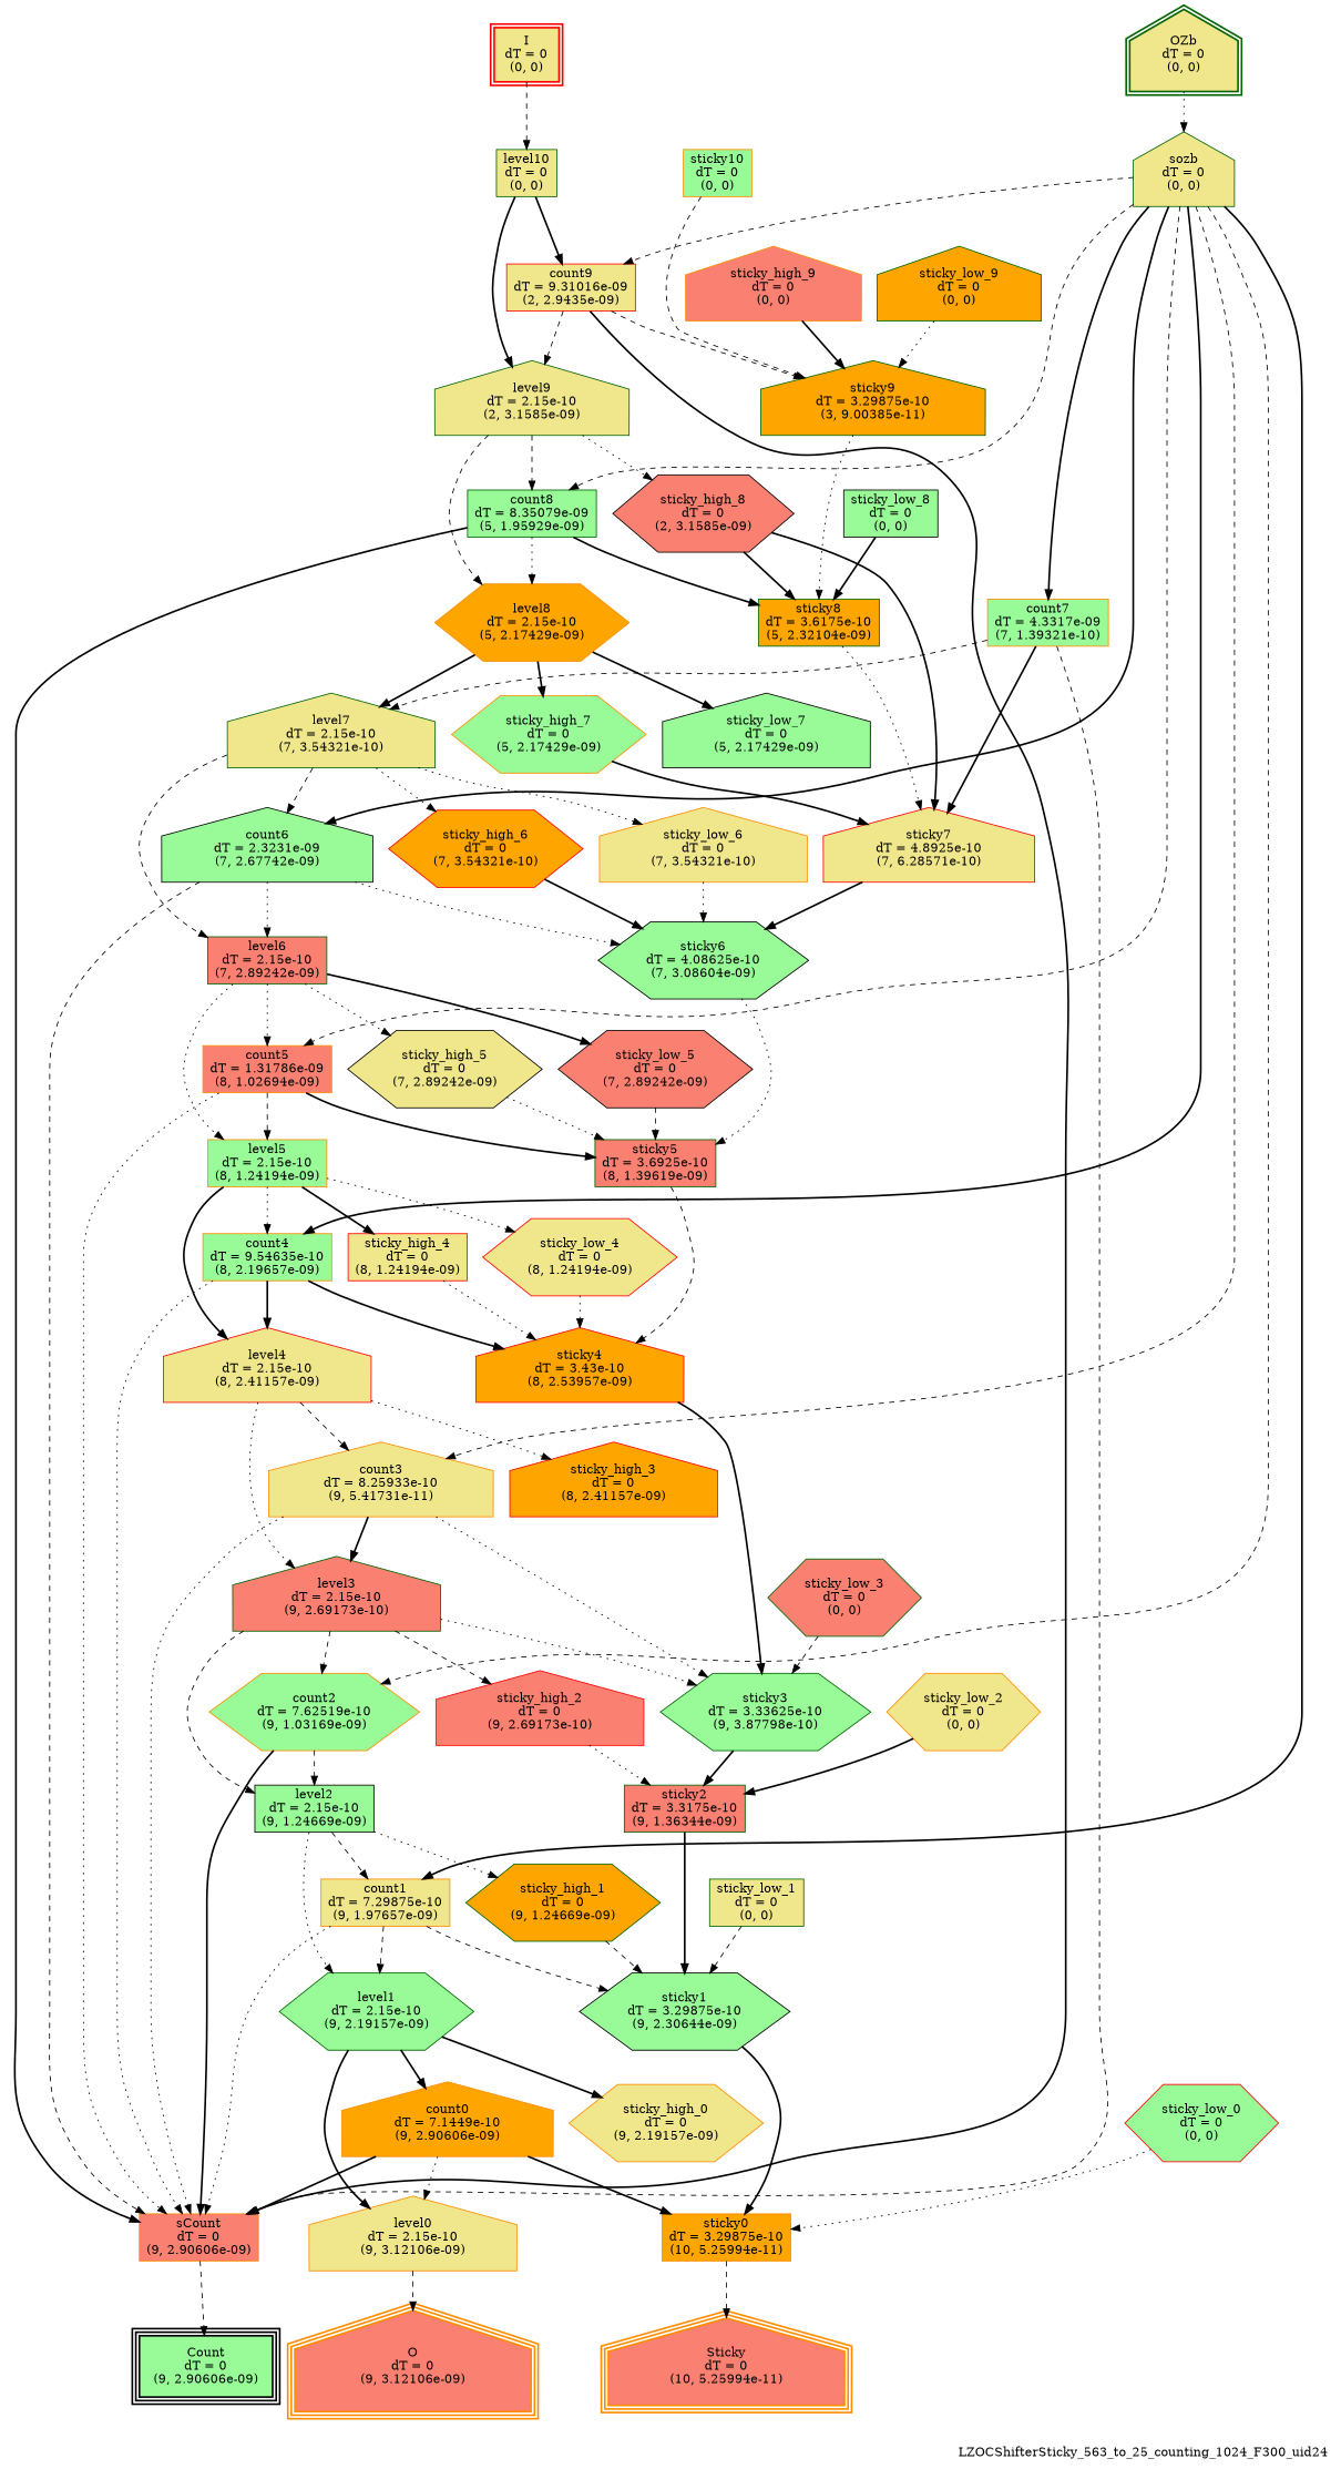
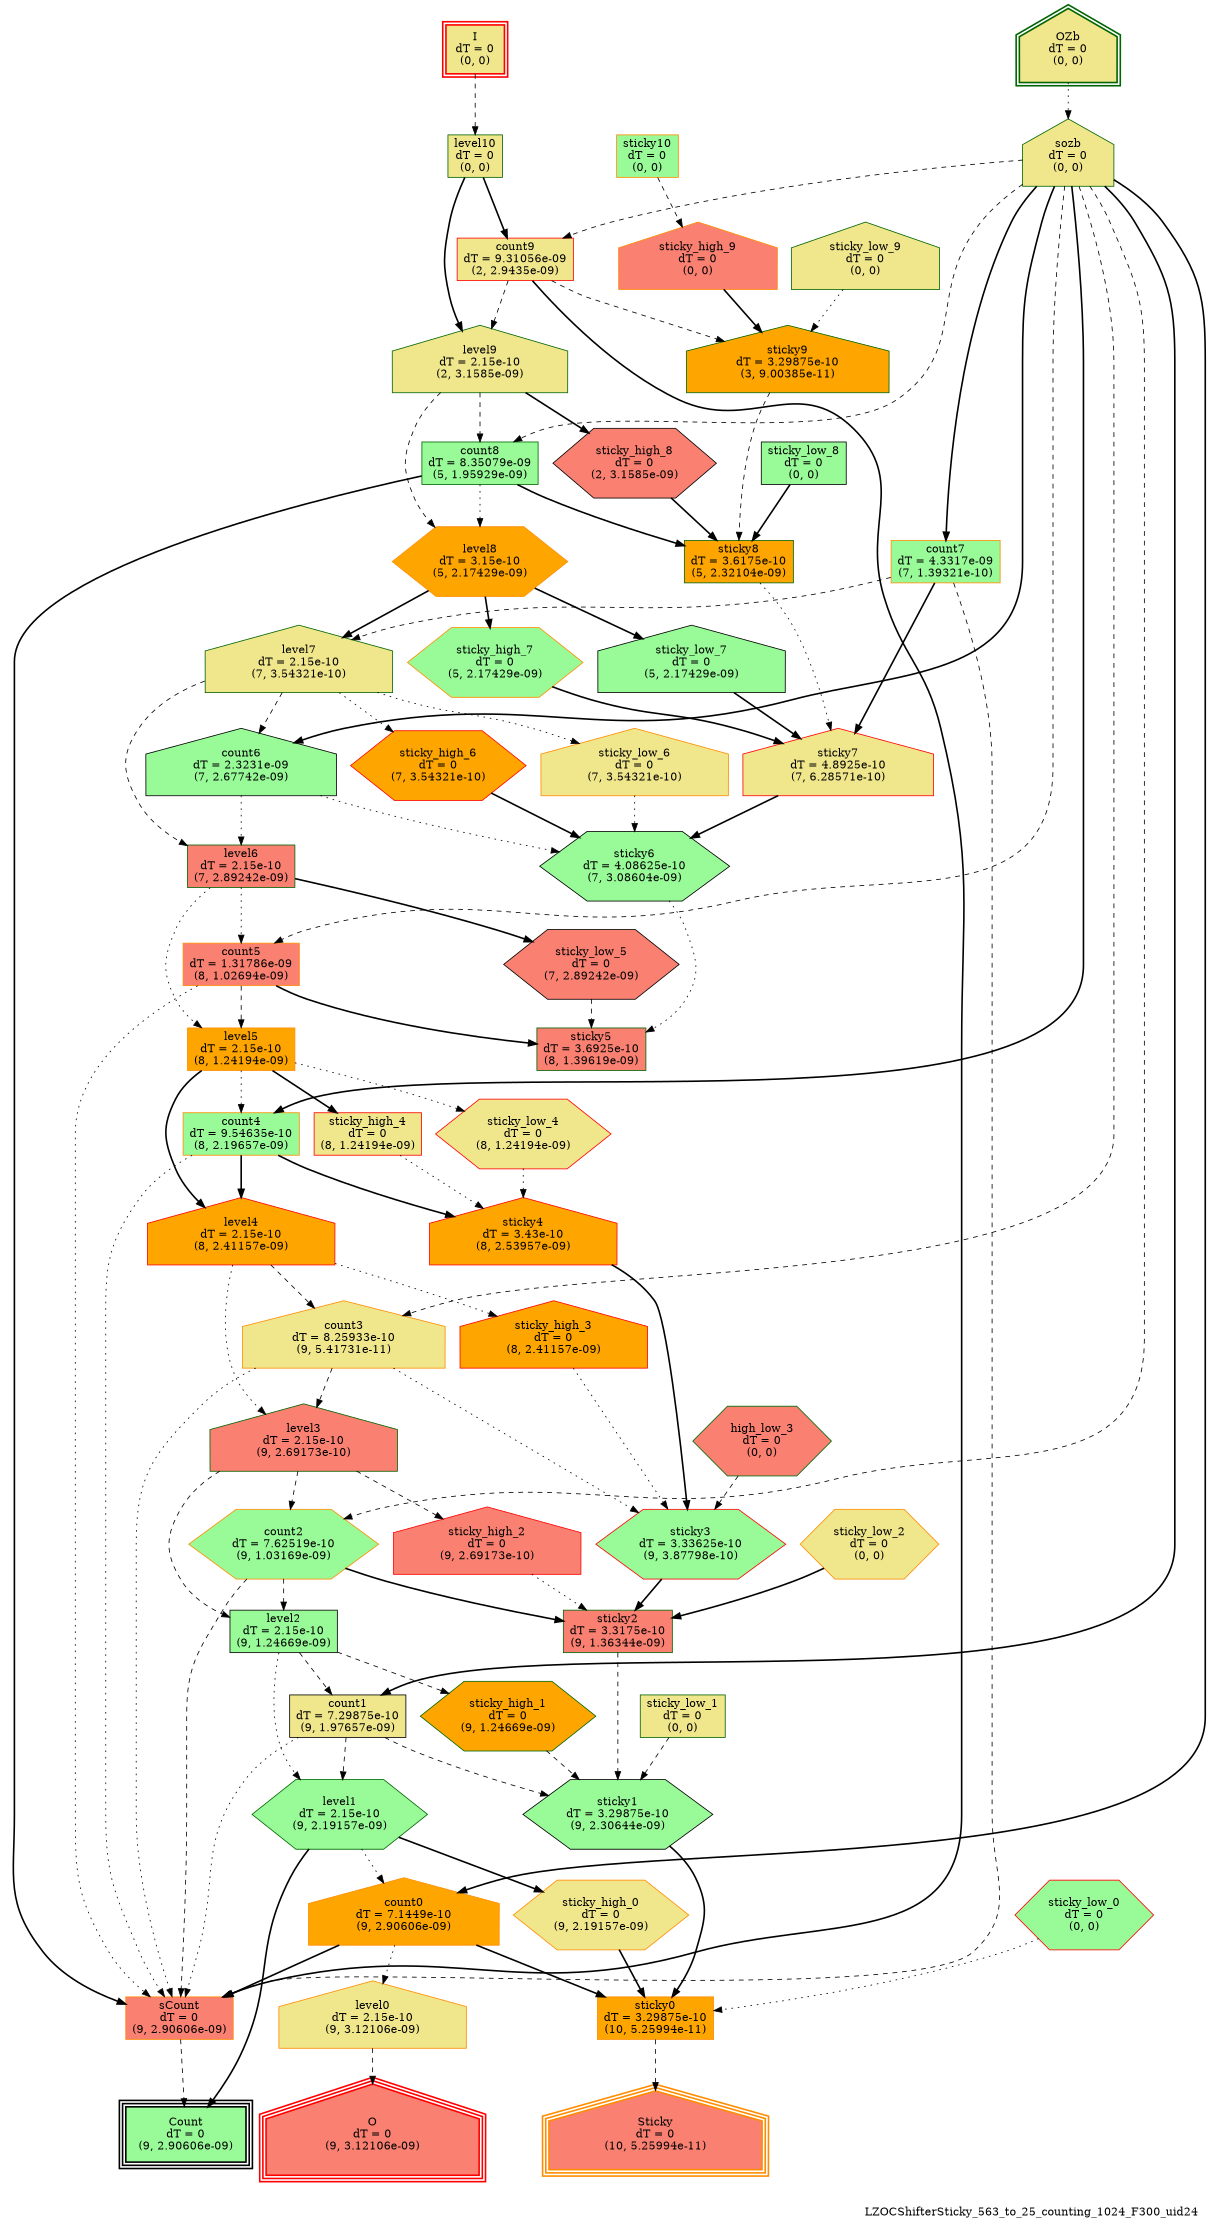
  digraph {
    label=LZOCShifterSticky_563_to_25_counting_1024_F300_uid24
    labeljust=right
    labelloc=bottom
    nodesep=0.25
    ranksep=0.5
    node [color=darkorange fillcolor=khaki peripheries=1 shape=box style=filled]
    edge [arrowhead=normal arrowsize=1.0 arrowtail=normal color=black dir=forward style=bold]
    n1 [color=red label="I\ndT = 0\n(0, 0)" peripheries=2 style="bold, filled,filled"]
    n2 [color=darkgreen label="OZb\ndT = 0\n(0, 0)" peripheries=2 shape=house style="bold, filled,filled"]
    n3 [color=black fillcolor=palegreen label="Count\ndT = 0\n(9, 2.90606e-09)" peripheries=3 style="bold, filled,filled"]
-   n4 [fillcolor=salmon label="O\ndT = 0\n(9, 3.12106e-09)" peripheries=3 shape=house style="bold, filled,filled"]
+   n4 [color=red fillcolor=salmon label="O\ndT = 0\n(9, 3.12106e-09)" peripheries=3 shape=house style="bold, filled,filled"]
    n5 [fillcolor=salmon label="Sticky\ndT = 0\n(10, 5.25994e-11)" peripheries=3 shape=house style="bold, filled,filled"]
    n6 [color=darkgreen label="level10\ndT = 0\n(0, 0)"]
    n7 [color=darkgreen label="sozb\ndT = 0\n(0, 0)" shape=house]
-   n8 [color=red label="count9\ndT = 9.31016e-09\n(2, 2.9435e-09)"]
+   n8 [color=red label="count9\ndT = 9.31056e-09\n(2, 2.9435e-09)"]
    n9 [color=darkgreen label="level9\ndT = 2.15e-10\n(2, 3.1585e-09)" shape=house]
    n10 [color=darkgreen fillcolor=palegreen label="count8\ndT = 8.35079e-09\n(5, 1.95929e-09)"]
    n11 [fillcolor=palegreen label="count7\ndT = 4.3317e-09\n(7, 1.39321e-10)"]
    n12 [color=black fillcolor=palegreen label="count6\ndT = 2.3231e-09\n(7, 2.67742e-09)" shape=house]
    n13 [fillcolor=salmon label="count5\ndT = 1.31786e-09\n(8, 1.02694e-09)"]
    n14 [fillcolor=palegreen label="count4\ndT = 9.54635e-10\n(8, 2.19657e-09)"]
    n15 [label="count3\ndT = 8.25933e-10\n(9, 5.41731e-11)" shape=house]
    n16 [fillcolor=palegreen label="count2\ndT = 7.62519e-10\n(9, 1.03169e-09)" shape=hexagon]
-   n17 [label="count1\ndT = 7.29875e-10\n(9, 1.97657e-09)"]
+   n17 [color=black label="count1\ndT = 7.29875e-10\n(9, 1.97657e-09)"]
    n18 [fillcolor=orange label="count0\ndT = 7.1449e-10\n(9, 2.90606e-09)" shape=house]
    n19 [color=darkgreen fillcolor=orange label="sticky9\ndT = 3.29875e-10\n(3, 9.00385e-11)" shape=house]
    n20 [fillcolor=salmon label="sCount\ndT = 0\n(9, 2.90606e-09)"]
-   n21 [fillcolor=orange label="level8\ndT = 2.15e-10\n(5, 2.17429e-09)" shape=hexagon]
+   n21 [fillcolor=orange label="level8\ndT = 3.15e-10\n(5, 2.17429e-09)" shape=hexagon]
    n22 [color=black fillcolor=salmon label="sticky_high_8\ndT = 0\n(2, 3.1585e-09)" shape=hexagon]
    n23 [color=darkgreen fillcolor=orange label="sticky8\ndT = 3.6175e-10\n(5, 2.32104e-09)"]
    n24 [color=darkgreen label="level7\ndT = 2.15e-10\n(7, 3.54321e-10)" shape=house]
    n25 [color=red label="sticky7\ndT = 4.8925e-10\n(7, 6.28571e-10)" shape=house]
    n26 [color=darkgreen fillcolor=salmon label="level6\ndT = 2.15e-10\n(7, 2.89242e-09)"]
    n27 [color=black fillcolor=palegreen label="sticky6\ndT = 4.08625e-10\n(7, 3.08604e-09)" shape=hexagon]
-   n28 [fillcolor=palegreen label="level5\ndT = 2.15e-10\n(8, 1.24194e-09)"]
+   n28 [fillcolor=orange label="level5\ndT = 2.15e-10\n(8, 1.24194e-09)"]
    n29 [color=darkgreen fillcolor=salmon label="sticky5\ndT = 3.6925e-10\n(8, 1.39619e-09)"]
-   n30 [color=red label="level4\ndT = 2.15e-10\n(8, 2.41157e-09)" shape=house]
+   n30 [color=red fillcolor=orange label="level4\ndT = 2.15e-10\n(8, 2.41157e-09)" shape=house]
    n31 [color=red fillcolor=orange label="sticky4\ndT = 3.43e-10\n(8, 2.53957e-09)" shape=house]
    n32 [color=darkgreen fillcolor=salmon label="level3\ndT = 2.15e-10\n(9, 2.69173e-10)" shape=house]
-   n33 [color=darkgreen fillcolor=palegreen label="sticky3\ndT = 3.33625e-10\n(9, 3.87798e-10)" shape=hexagon]
+   n33 [color=red fillcolor=palegreen label="sticky3\ndT = 3.33625e-10\n(9, 3.87798e-10)" shape=hexagon]
    n34 [color=black fillcolor=palegreen label="level2\ndT = 2.15e-10\n(9, 1.24669e-09)"]
    n35 [color=darkgreen fillcolor=salmon label="sticky2\ndT = 3.3175e-10\n(9, 1.36344e-09)"]
    n36 [color=darkgreen fillcolor=palegreen label="level1\ndT = 2.15e-10\n(9, 2.19157e-09)" shape=hexagon]
    n37 [color=black fillcolor=palegreen label="sticky1\ndT = 3.29875e-10\n(9, 2.30644e-09)" shape=hexagon]
    n38 [label="level0\ndT = 2.15e-10\n(9, 3.12106e-09)" shape=house]
    n39 [fillcolor=orange label="sticky0\ndT = 3.29875e-10\n(10, 5.25994e-11)"]
    n40 [fillcolor=palegreen label="sticky10\ndT = 0\n(0, 0)"]
    n41 [fillcolor=palegreen label="sticky_high_7\ndT = 0\n(5, 2.17429e-09)" shape=hexagon]
    n42 [color=black fillcolor=palegreen label="sticky_low_7\ndT = 0\n(5, 2.17429e-09)" shape=house]
    n43 [fillcolor=salmon label="sticky_high_9\ndT = 0\n(0, 0)" shape=house]
-   n44 [color=darkgreen fillcolor=orange label="sticky_low_9\ndT = 0\n(0, 0)" shape=house]
+   n44 [color=darkgreen label="sticky_low_9\ndT = 0\n(0, 0)" shape=house]
    n45 [color=red fillcolor=orange label="sticky_high_6\ndT = 0\n(7, 3.54321e-10)" shape=hexagon]
    n46 [label="sticky_low_6\ndT = 0\n(7, 3.54321e-10)" shape=house]
    n47 [color=black fillcolor=palegreen label="sticky_low_8\ndT = 0\n(0, 0)"]
-   n48 [color=black label="sticky_high_5\ndT = 0\n(7, 2.89242e-09)" shape=hexagon]
    n49 [color=black fillcolor=salmon label="sticky_low_5\ndT = 0\n(7, 2.89242e-09)" shape=hexagon]
    n50 [color=red label="sticky_high_4\ndT = 0\n(8, 1.24194e-09)"]
    n51 [color=red label="sticky_low_4\ndT = 0\n(8, 1.24194e-09)" shape=hexagon]
    n52 [color=red fillcolor=orange label="sticky_high_3\ndT = 0\n(8, 2.41157e-09)" shape=house]
    n53 [color=red fillcolor=salmon label="sticky_high_2\ndT = 0\n(9, 2.69173e-10)" shape=house]
    n54 [color=darkgreen fillcolor=orange label="sticky_high_1\ndT = 0\n(9, 1.24669e-09)" shape=hexagon]
-   n55 [color=darkgreen fillcolor=salmon label="sticky_low_3\ndT = 0\n(0, 0)" shape=hexagon]
+   n55 [color=darkgreen fillcolor=salmon label="high_low_3\ndT = 0\n(0, 0)" shape=hexagon]
    n56 [label="sticky_high_0\ndT = 0\n(9, 2.19157e-09)" shape=hexagon]
    n57 [label="sticky_low_2\ndT = 0\n(0, 0)" shape=hexagon]
    n58 [color=darkgreen label="sticky_low_1\ndT = 0\n(0, 0)"]
    n59 [color=red fillcolor=palegreen label="sticky_low_0\ndT = 0\n(0, 0)" shape=hexagon]
    subgraph sub_1 {
      rank=same
      n1
      n2
    }
    subgraph sub_2 {
      rank=same
      n3
      n4
      n5
    }
    n1 -> n6 [style=dashed]
    n2 -> n7 [style=dotted]
    n6 -> n8
    n6 -> n9
    n7 -> n8 [style=dashed]
    n7 -> n10 [style=dashed]
    n7 -> n11
    n7 -> n12
    n7 -> n13 [style=dashed]
    n7 -> n14
    n7 -> n15 [style=dashed]
    n7 -> n16 [style=dashed]
    n7 -> n17
+   n7 -> n18
    n8 -> n9 [style=dashed]
    n8 -> n19 [style=dashed]
    n8 -> n20
    n9 -> n10 [style=dashed]
    n9 -> n21 [style=dashed]
-   n9 -> n22 [style=dotted]
+   n9 -> n22
    n10 -> n20
    n10 -> n21 [style=dotted]
    n10 -> n23
    n11 -> n20 [style=dashed]
    n11 -> n24 [style=dashed]
    n11 -> n25
-   n12 -> n20 [style=dashed]
    n12 -> n26 [style=dotted]
    n12 -> n27 [style=dotted]
    n13 -> n20 [style=dotted]
    n13 -> n28 [style=dashed]
    n13 -> n29
    n14 -> n20 [style=dotted]
    n14 -> n30
    n14 -> n31
    n15 -> n20 [style=dotted]
-   n15 -> n32
+   n15 -> n32 [style=dashed]
    n15 -> n33 [style=dotted]
-   n16 -> n20
+   n16 -> n20 [style=dashed]
    n16 -> n34 [style=dashed]
+   n16 -> n35
    n17 -> n20 [style=dotted]
    n17 -> n36 [style=dashed]
    n17 -> n37 [style=dashed]
    n18 -> n20
    n18 -> n38 [style=dotted]
    n18 -> n39
-   n19 -> n23 [style=dotted]
+   n19 -> n23 [style=dashed]
    n20 -> n3 [style=dashed]
    n21 -> n24
    n21 -> n41
    n21 -> n42
    n22 -> n23
    n23 -> n25 [style=dotted]
    n24 -> n12 [style=dashed]
    n24 -> n26 [style=dashed]
    n24 -> n45 [style=dotted]
    n24 -> n46 [style=dotted]
    n25 -> n27
    n26 -> n13 [style=dotted]
    n26 -> n28 [style=dotted]
-   n26 -> n48 [style=dotted]
    n26 -> n49
    n27 -> n29 [style=dotted]
    n28 -> n14 [style=dotted]
    n28 -> n30
    n28 -> n50
    n28 -> n51 [style=dotted]
-   n29 -> n31 [style=dashed]
    n30 -> n15 [style=dashed]
    n30 -> n32 [style=dotted]
    n30 -> n52 [style=dotted]
    n31 -> n33
    n32 -> n16 [style=dashed]
    n32 -> n34 [style=dashed]
    n32 -> n53 [style=dashed]
    n33 -> n35
    n34 -> n17 [style=dashed]
    n34 -> n36 [style=dotted]
-   n34 -> n54 [style=dotted]
-   n35 -> n37
-   n36 -> n18
-   n36 -> n38
+   n34 -> n54 [style=dashed]
+   n35 -> n37 [style=dashed]
+   n36 -> n18 [style=dotted]
+   n36 -> n3
    n36 -> n56
    n37 -> n39
    n38 -> n4 [style=dashed]
    n39 -> n5 [style=dashed]
-   n40 -> n19 [style=dashed]
+   n40 -> n43 [style=dashed]
    n41 -> n25
-   n22 -> n25
+   n42 -> n25
    n43 -> n19
    n44 -> n19 [style=dotted]
    n45 -> n27
    n46 -> n27 [style=dotted]
    n47 -> n23
-   n48 -> n29 [style=dotted]
    n49 -> n29 [style=dashed]
    n50 -> n31 [style=dotted]
    n51 -> n31 [style=dotted]
-   n32 -> n33 [style=dotted]
+   n52 -> n33 [style=dotted]
    n53 -> n35 [style=dotted]
    n54 -> n37 [style=dashed]
    n55 -> n33 [style=dashed]
+   n56 -> n39
    n57 -> n35
    n58 -> n37 [style=dashed]
    n59 -> n39 [style=dotted]
  }
